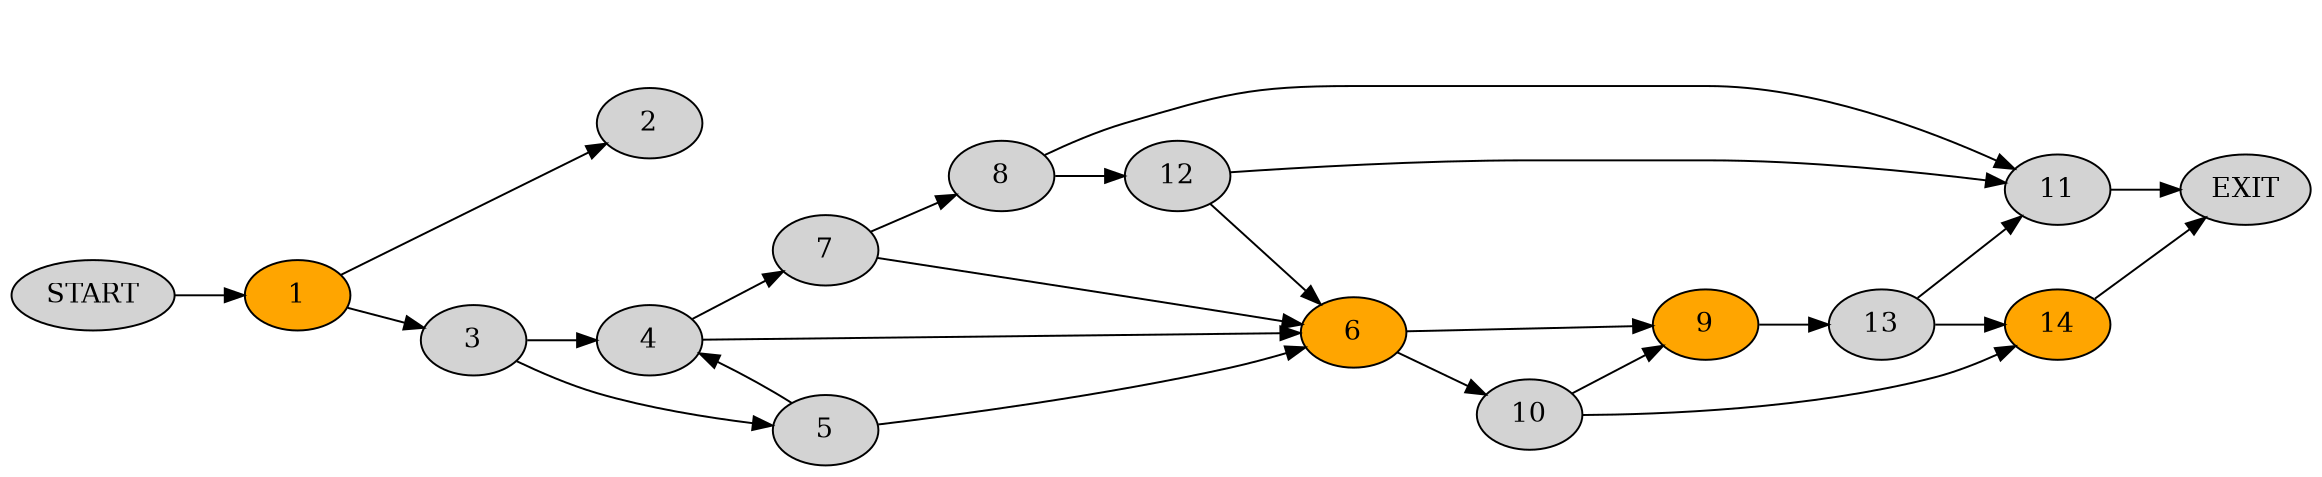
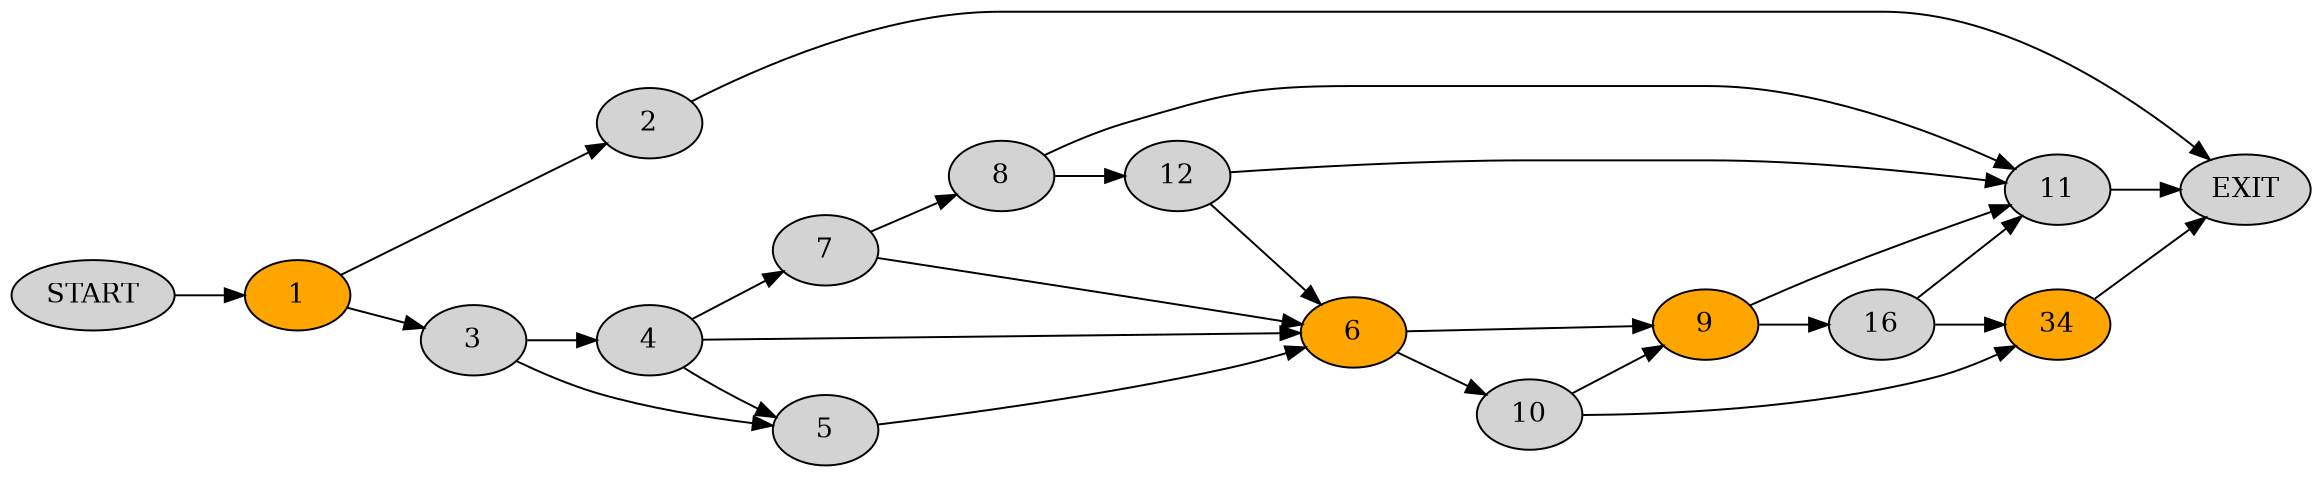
  digraph {
    rankdir=LR
    node [fillcolor=lightgrey style=filled]
    n1 [label=START]
    1 [fillcolor=orange]
    2
    3
    n5 [label=EXIT]
    4
    5
    7
    6 [fillcolor=orange]
    8
    11
    12
    9 [fillcolor=orange]
    10
-   13
-   14 [fillcolor=orange]
+   13 [label=16]
+   14 [fillcolor=orange label=34]
    n1 -> 1
    1 -> 2
    1 -> 3
+   2 -> n5
    3 -> 4
    3 -> 5
    4 -> 7
    4 -> 6
-   5 -> 4
+   4 -> 5
    5 -> 6
    7 -> 6
    7 -> 8
    6 -> 9
    6 -> 10
    8 -> 11
    8 -> 12
    11 -> n5
    12 -> 6
    12 -> 11
+   9 -> 11
    9 -> 13
    10 -> 9
    10 -> 14
    13 -> 11
    13 -> 14
    14 -> n5
  }
